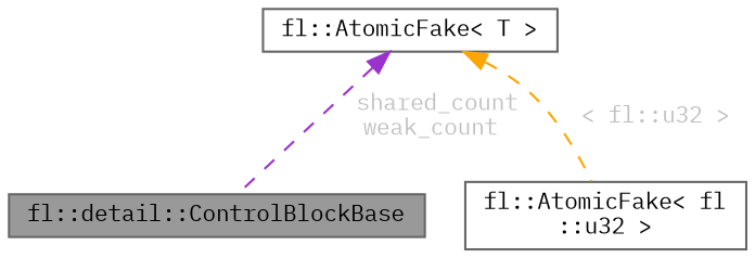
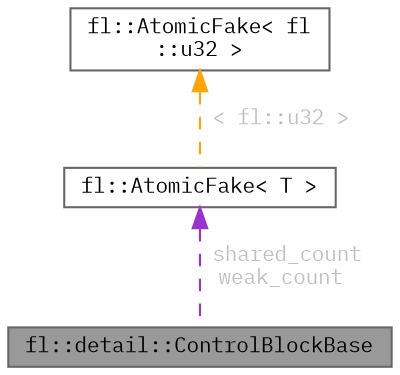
  digraph {
    fontname="IBM Plex Mono"
    node [color=gray40 fillcolor=white fontname="IBM Plex Mono" fontsize=10 shape=box style=filled]
    edge [dir=back fontcolor=grey fontname="IBM Plex Mono" fontsize=10 labelfontname=Helvetica labelfontsize=10 style=dashed]
    n1 [fillcolor=grey60 fontcolor=black height=0.2 label="fl::detail::ControlBlockBase" width=0.4]
    n2 [height=0.2 label="fl::AtomicFake\< fl\l::u32 \>" width=0.4]
    n3 [height=0.2 label="fl::AtomicFake\< T \>" width=0.4]
    n3 -> n1 [color=darkorchid3 label=" shared_count\nweak_count"]
-   n3 -> n2 [color=orange label=" \< fl::u32 \>"]
+   n2 -> n3 [color=orange label=" \< fl::u32 \>"]
  }
